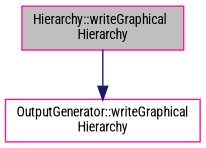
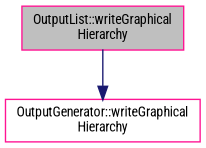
  digraph {
    rankdir=TB
    fontname="Roboto Condensed"
    node [color=deeppink fontname="Roboto Condensed" fontsize=10 shape=record style=filled]
-   n1 [fillcolor=grey75 fontcolor=black height=0.2 label="Hierarchy::writeGraphical\lHierarchy" width=0.4]
+   n1 [fillcolor=grey75 fontcolor=black height=0.2 label="OutputList::writeGraphical\lHierarchy" width=0.4]
    n2 [fillcolor=white height=0.2 label="OutputGenerator::writeGraphical\lHierarchy" width=0.4]
    n1 -> n2 [color=midnightblue fontname="Roboto Condensed" fontsize=10 labelfontname=Helvetica labelfontsize=10 style=solid]
  }
